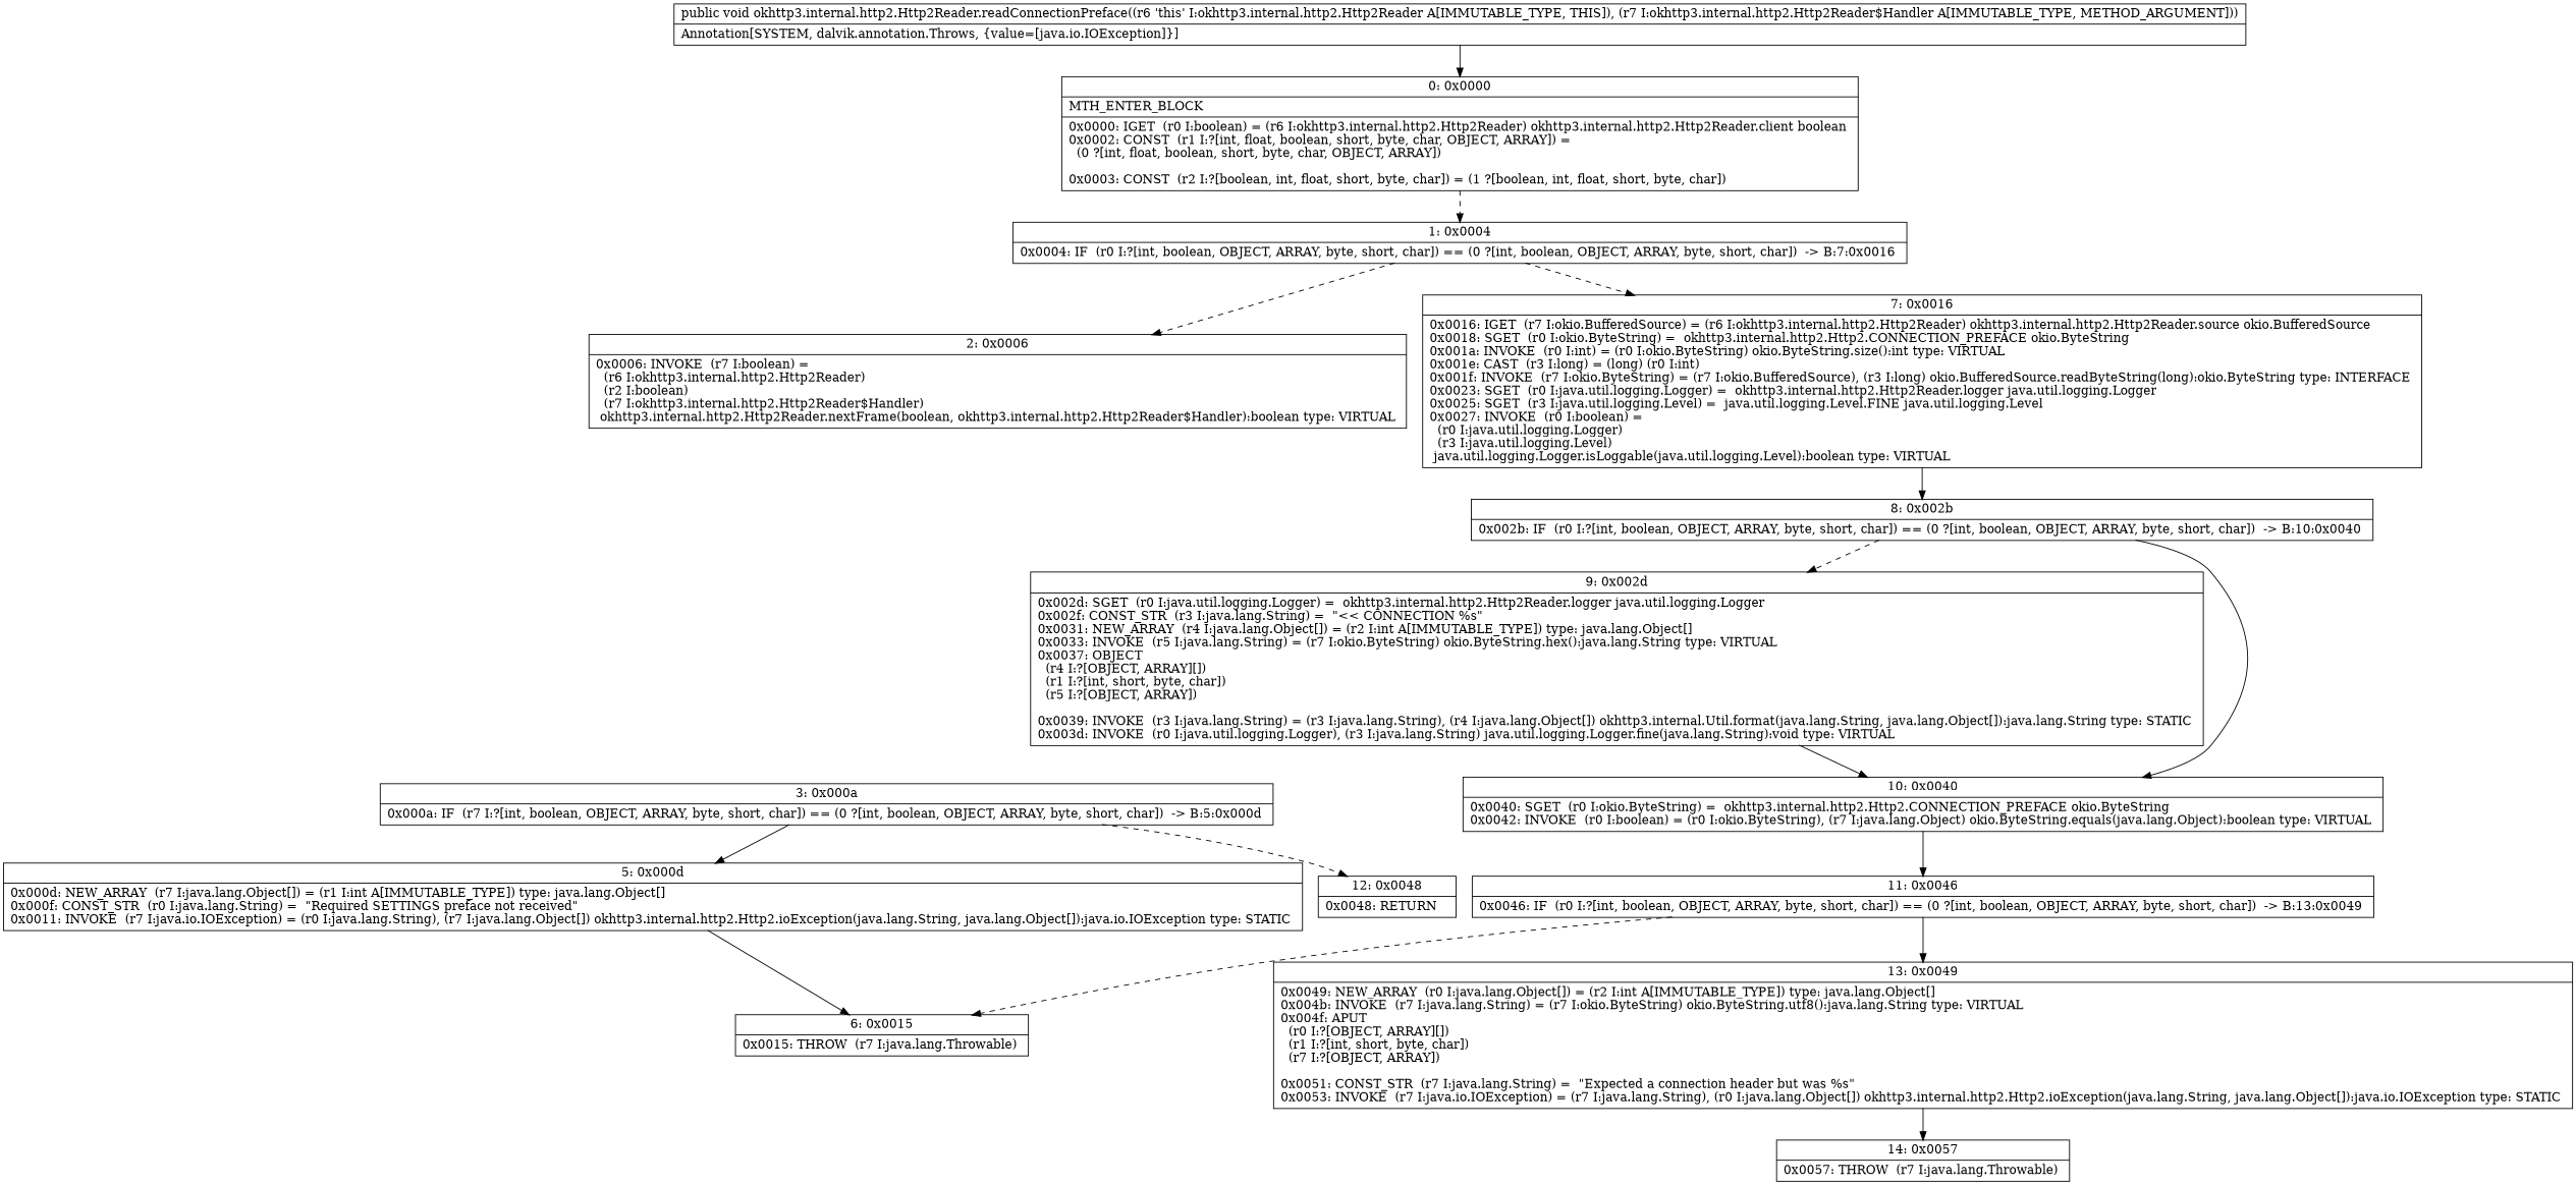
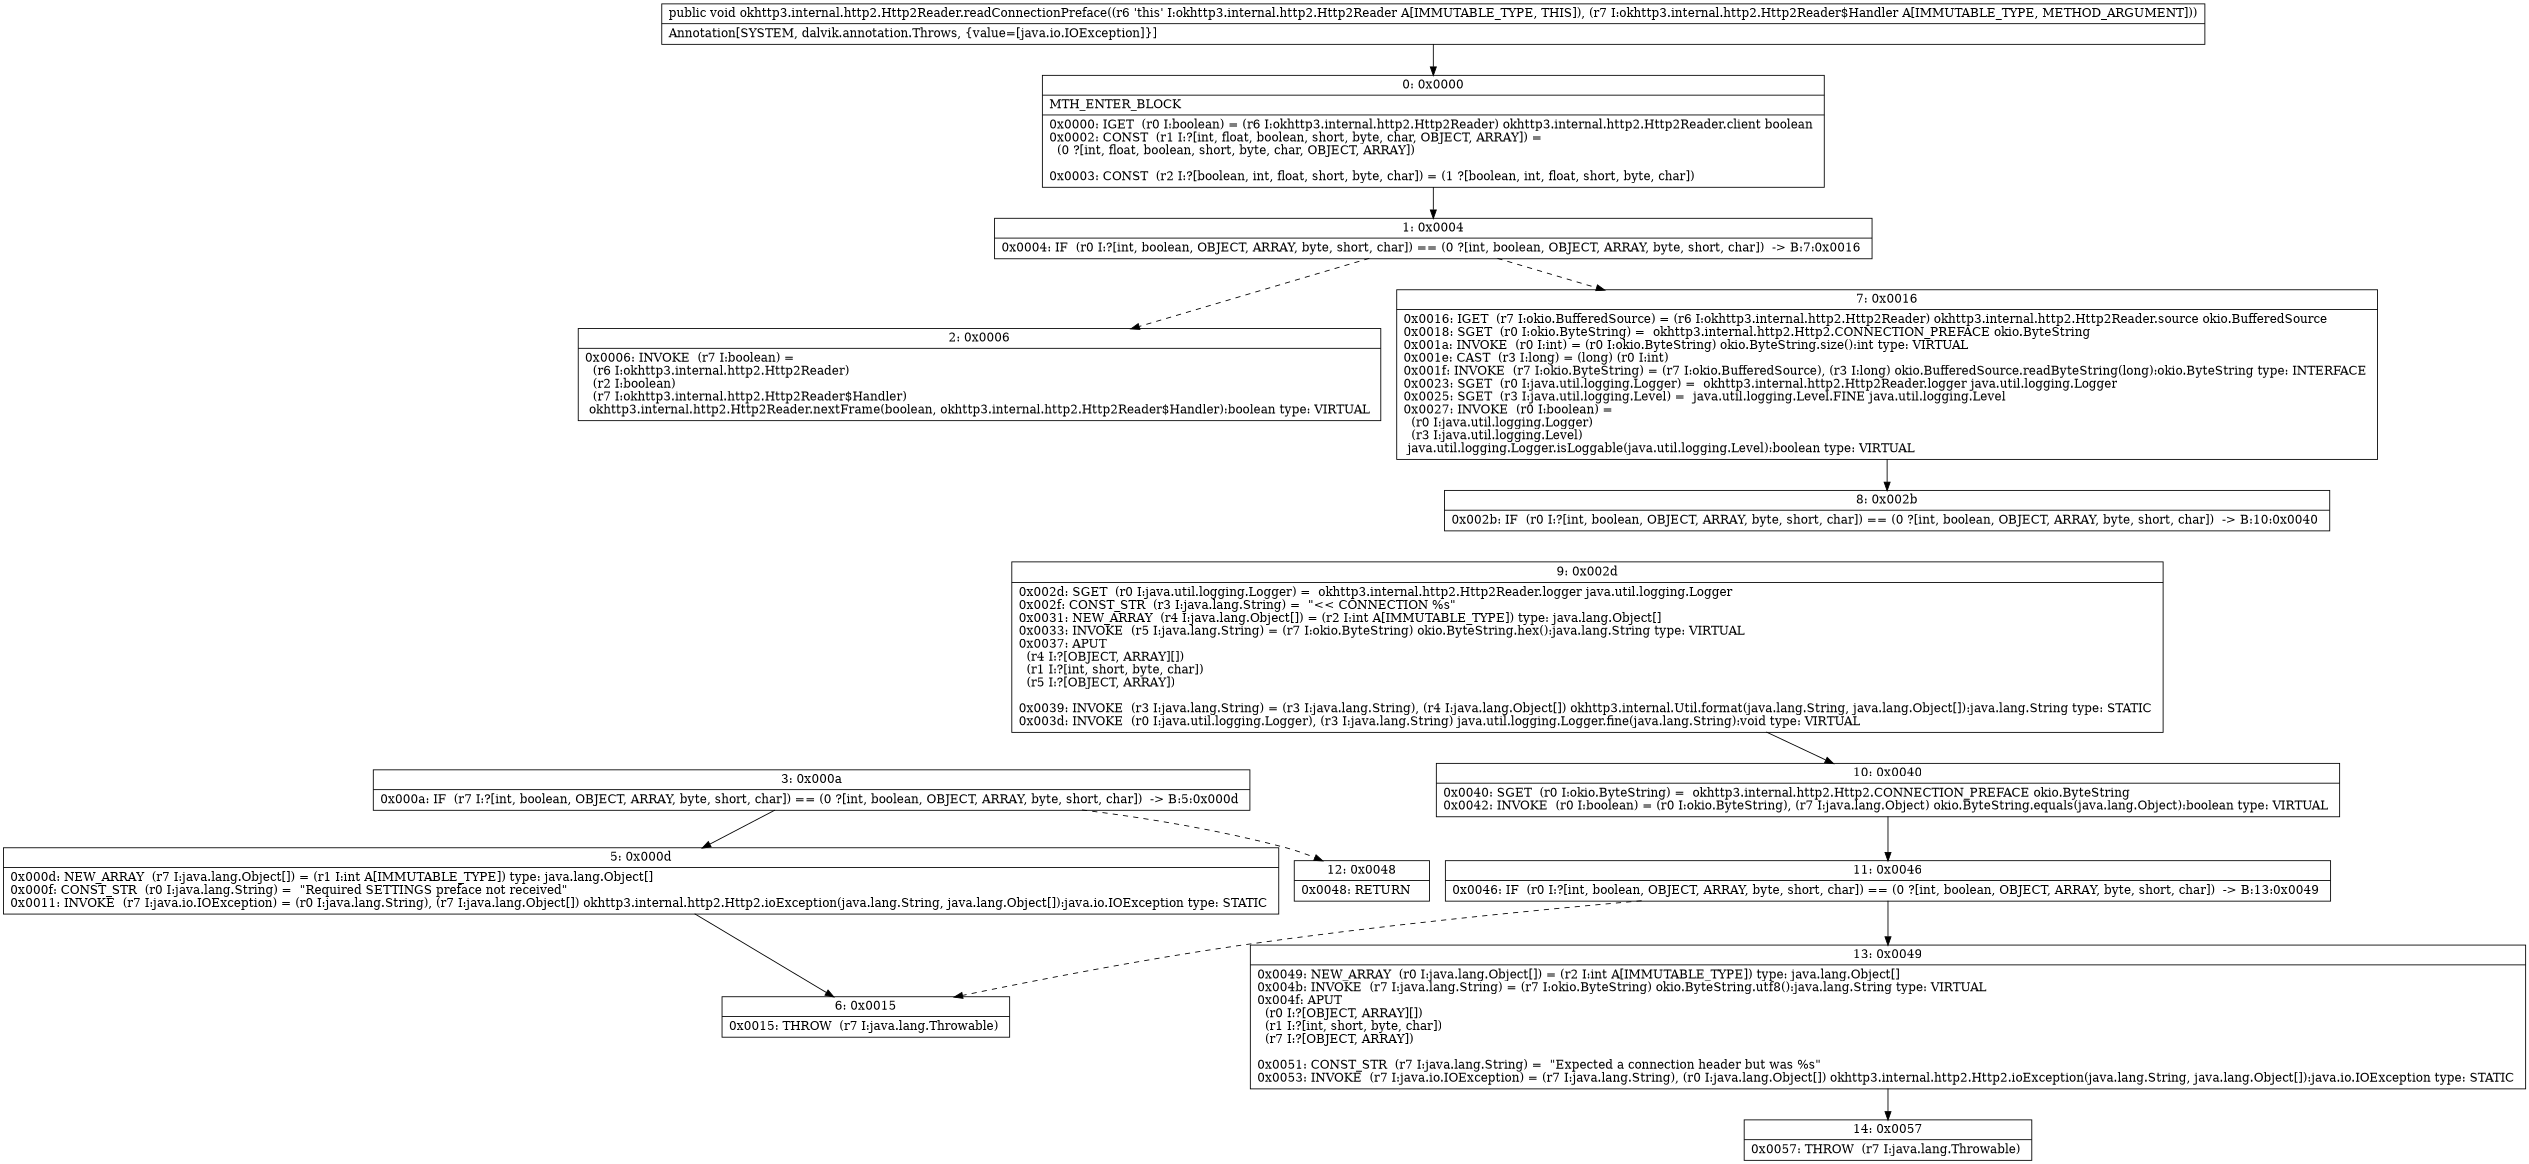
  digraph {
    node [shape=record]
    n1 [label="{0\:\ 0x0000|MTH_ENTER_BLOCK\l|0x0000: IGET  (r0 I:boolean) = (r6 I:okhttp3.internal.http2.Http2Reader) okhttp3.internal.http2.Http2Reader.client boolean \l0x0002: CONST  (r1 I:?[int, float, boolean, short, byte, char, OBJECT, ARRAY]) = \l  (0 ?[int, float, boolean, short, byte, char, OBJECT, ARRAY])\l \l0x0003: CONST  (r2 I:?[boolean, int, float, short, byte, char]) = (1 ?[boolean, int, float, short, byte, char]) \l}"]
    n2 [label="{1\:\ 0x0004|0x0004: IF  (r0 I:?[int, boolean, OBJECT, ARRAY, byte, short, char]) == (0 ?[int, boolean, OBJECT, ARRAY, byte, short, char])  \-\> B:7:0x0016 \l}"]
    n3 [label="{2\:\ 0x0006|0x0006: INVOKE  (r7 I:boolean) = \l  (r6 I:okhttp3.internal.http2.Http2Reader)\l  (r2 I:boolean)\l  (r7 I:okhttp3.internal.http2.Http2Reader$Handler)\l okhttp3.internal.http2.Http2Reader.nextFrame(boolean, okhttp3.internal.http2.Http2Reader$Handler):boolean type: VIRTUAL \l}"]
    n4 [label="{7\:\ 0x0016|0x0016: IGET  (r7 I:okio.BufferedSource) = (r6 I:okhttp3.internal.http2.Http2Reader) okhttp3.internal.http2.Http2Reader.source okio.BufferedSource \l0x0018: SGET  (r0 I:okio.ByteString) =  okhttp3.internal.http2.Http2.CONNECTION_PREFACE okio.ByteString \l0x001a: INVOKE  (r0 I:int) = (r0 I:okio.ByteString) okio.ByteString.size():int type: VIRTUAL \l0x001e: CAST  (r3 I:long) = (long) (r0 I:int) \l0x001f: INVOKE  (r7 I:okio.ByteString) = (r7 I:okio.BufferedSource), (r3 I:long) okio.BufferedSource.readByteString(long):okio.ByteString type: INTERFACE \l0x0023: SGET  (r0 I:java.util.logging.Logger) =  okhttp3.internal.http2.Http2Reader.logger java.util.logging.Logger \l0x0025: SGET  (r3 I:java.util.logging.Level) =  java.util.logging.Level.FINE java.util.logging.Level \l0x0027: INVOKE  (r0 I:boolean) = \l  (r0 I:java.util.logging.Logger)\l  (r3 I:java.util.logging.Level)\l java.util.logging.Logger.isLoggable(java.util.logging.Level):boolean type: VIRTUAL \l}"]
    n5 [label="{8\:\ 0x002b|0x002b: IF  (r0 I:?[int, boolean, OBJECT, ARRAY, byte, short, char]) == (0 ?[int, boolean, OBJECT, ARRAY, byte, short, char])  \-\> B:10:0x0040 \l}"]
    n6 [label="{3\:\ 0x000a|0x000a: IF  (r7 I:?[int, boolean, OBJECT, ARRAY, byte, short, char]) == (0 ?[int, boolean, OBJECT, ARRAY, byte, short, char])  \-\> B:5:0x000d \l}"]
    n7 [label="{5\:\ 0x000d|0x000d: NEW_ARRAY  (r7 I:java.lang.Object[]) = (r1 I:int A[IMMUTABLE_TYPE]) type: java.lang.Object[] \l0x000f: CONST_STR  (r0 I:java.lang.String) =  \"Required SETTINGS preface not received\" \l0x0011: INVOKE  (r7 I:java.io.IOException) = (r0 I:java.lang.String), (r7 I:java.lang.Object[]) okhttp3.internal.http2.Http2.ioException(java.lang.String, java.lang.Object[]):java.io.IOException type: STATIC \l}"]
    n8 [label="{12\:\ 0x0048|0x0048: RETURN   \l}"]
    n9 [label="{6\:\ 0x0015|0x0015: THROW  (r7 I:java.lang.Throwable) \l}"]
-   n10 [label="{9\:\ 0x002d|0x002d: SGET  (r0 I:java.util.logging.Logger) =  okhttp3.internal.http2.Http2Reader.logger java.util.logging.Logger \l0x002f: CONST_STR  (r3 I:java.lang.String) =  \"\<\< CONNECTION %s\" \l0x0031: NEW_ARRAY  (r4 I:java.lang.Object[]) = (r2 I:int A[IMMUTABLE_TYPE]) type: java.lang.Object[] \l0x0033: INVOKE  (r5 I:java.lang.String) = (r7 I:okio.ByteString) okio.ByteString.hex():java.lang.String type: VIRTUAL \l0x0037: OBJECT  \l  (r4 I:?[OBJECT, ARRAY][])\l  (r1 I:?[int, short, byte, char])\l  (r5 I:?[OBJECT, ARRAY])\l \l0x0039: INVOKE  (r3 I:java.lang.String) = (r3 I:java.lang.String), (r4 I:java.lang.Object[]) okhttp3.internal.Util.format(java.lang.String, java.lang.Object[]):java.lang.String type: STATIC \l0x003d: INVOKE  (r0 I:java.util.logging.Logger), (r3 I:java.lang.String) java.util.logging.Logger.fine(java.lang.String):void type: VIRTUAL \l}"]
+   n10 [label="{9\:\ 0x002d|0x002d: SGET  (r0 I:java.util.logging.Logger) =  okhttp3.internal.http2.Http2Reader.logger java.util.logging.Logger \l0x002f: CONST_STR  (r3 I:java.lang.String) =  \"\<\< CONNECTION %s\" \l0x0031: NEW_ARRAY  (r4 I:java.lang.Object[]) = (r2 I:int A[IMMUTABLE_TYPE]) type: java.lang.Object[] \l0x0033: INVOKE  (r5 I:java.lang.String) = (r7 I:okio.ByteString) okio.ByteString.hex():java.lang.String type: VIRTUAL \l0x0037: APUT  \l  (r4 I:?[OBJECT, ARRAY][])\l  (r1 I:?[int, short, byte, char])\l  (r5 I:?[OBJECT, ARRAY])\l \l0x0039: INVOKE  (r3 I:java.lang.String) = (r3 I:java.lang.String), (r4 I:java.lang.Object[]) okhttp3.internal.Util.format(java.lang.String, java.lang.Object[]):java.lang.String type: STATIC \l0x003d: INVOKE  (r0 I:java.util.logging.Logger), (r3 I:java.lang.String) java.util.logging.Logger.fine(java.lang.String):void type: VIRTUAL \l}"]
    n11 [label="{10\:\ 0x0040|0x0040: SGET  (r0 I:okio.ByteString) =  okhttp3.internal.http2.Http2.CONNECTION_PREFACE okio.ByteString \l0x0042: INVOKE  (r0 I:boolean) = (r0 I:okio.ByteString), (r7 I:java.lang.Object) okio.ByteString.equals(java.lang.Object):boolean type: VIRTUAL \l}"]
    n12 [label="{11\:\ 0x0046|0x0046: IF  (r0 I:?[int, boolean, OBJECT, ARRAY, byte, short, char]) == (0 ?[int, boolean, OBJECT, ARRAY, byte, short, char])  \-\> B:13:0x0049 \l}"]
    n13 [label="{13\:\ 0x0049|0x0049: NEW_ARRAY  (r0 I:java.lang.Object[]) = (r2 I:int A[IMMUTABLE_TYPE]) type: java.lang.Object[] \l0x004b: INVOKE  (r7 I:java.lang.String) = (r7 I:okio.ByteString) okio.ByteString.utf8():java.lang.String type: VIRTUAL \l0x004f: APUT  \l  (r0 I:?[OBJECT, ARRAY][])\l  (r1 I:?[int, short, byte, char])\l  (r7 I:?[OBJECT, ARRAY])\l \l0x0051: CONST_STR  (r7 I:java.lang.String) =  \"Expected a connection header but was %s\" \l0x0053: INVOKE  (r7 I:java.io.IOException) = (r7 I:java.lang.String), (r0 I:java.lang.Object[]) okhttp3.internal.http2.Http2.ioException(java.lang.String, java.lang.Object[]):java.io.IOException type: STATIC \l}"]
    n14 [label="{14\:\ 0x0057|0x0057: THROW  (r7 I:java.lang.Throwable) \l}"]
    n15 [label="{public void okhttp3.internal.http2.Http2Reader.readConnectionPreface((r6 'this' I:okhttp3.internal.http2.Http2Reader A[IMMUTABLE_TYPE, THIS]), (r7 I:okhttp3.internal.http2.Http2Reader$Handler A[IMMUTABLE_TYPE, METHOD_ARGUMENT]))  | Annotation[SYSTEM, dalvik.annotation.Throws, \{value=[java.io.IOException]\}]\l}"]
-   n1 -> n2 [style=dashed]
+   n1 -> n2
    n2 -> n3 [style=dashed]
    n2 -> n4 [style=dashed]
    n4 -> n5
-   n5 -> n10 [style=dashed]
-   n5 -> n11
    n6 -> n7
    n6 -> n8 [style=dashed]
    n7 -> n9
    n10 -> n11
    n11 -> n12
    n12 -> n9 [style=dashed]
    n12 -> n13
    n13 -> n14
    n15 -> n1
  }
